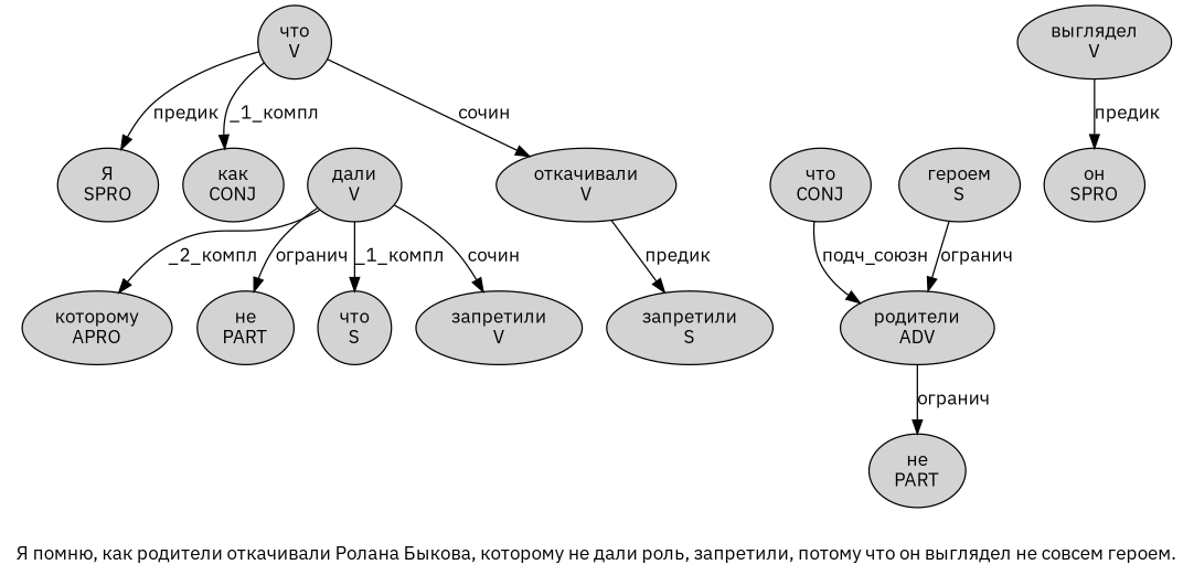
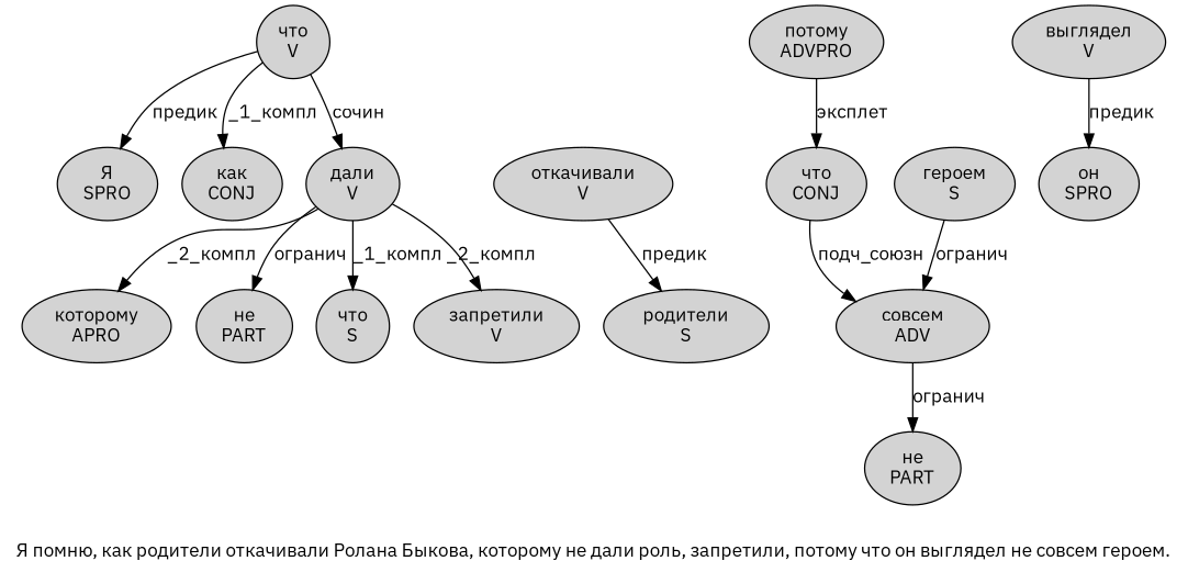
  digraph {
    fontname="IBM Plex Sans"
    label="Я помню, как родители откачивали Ролана Быкова, которому не дали роль, запретили, потому что он выглядел не совсем героем."
    node [fillcolor=lightgray fontname="IBM Plex Sans" penwidth=1 shape=ellipse style=filled]
    edge [fontname="IBM Plex Sans"]
    n1 [label="Я\nSPRO"]
    n2 [label="что\nV"]
    n3 [label="как\nCONJ"]
    n4 [label="дали\nV"]
    n5 [label="которому\nAPRO"]
    n6 [label="не\nPART"]
    n7 [label="что\nS"]
    n8 [label="запретили\nV"]
    n9 [label="откачивали\nV"]
-   n10 [label="запретили\nS"]
+   n10 [label="родители\nS"]
+   n11 [label="потому\nADVPRO"]
    n12 [label="что\nCONJ"]
-   n13 [label="родители\nADV"]
+   n13 [label="совсем\nADV"]
    n14 [label="выглядел\nV"]
    n15 [label="он\nSPRO"]
    n16 [label="героем\nS"]
    n17 [label="не\nPART"]
    n2 -> n1 [label="предик"]
    n2 -> n3 [label="_1_компл"]
-   n2 -> n9 [label="сочин"]
+   n2 -> n4 [label="сочин"]
    n4 -> n5 [label="_2_компл"]
    n4 -> n6 [label="огранич"]
    n4 -> n7 [label="_1_компл"]
-   n4 -> n8 [label="сочин"]
+   n4 -> n8 [label="_2_компл"]
    n9 -> n10 [label="предик"]
+   n11 -> n12 [label="эксплет"]
    n12 -> n13 [label="подч_союзн"]
    n13 -> n17 [label="огранич"]
    n14 -> n15 [label="предик"]
    n16 -> n13 [label="огранич"]
  }
